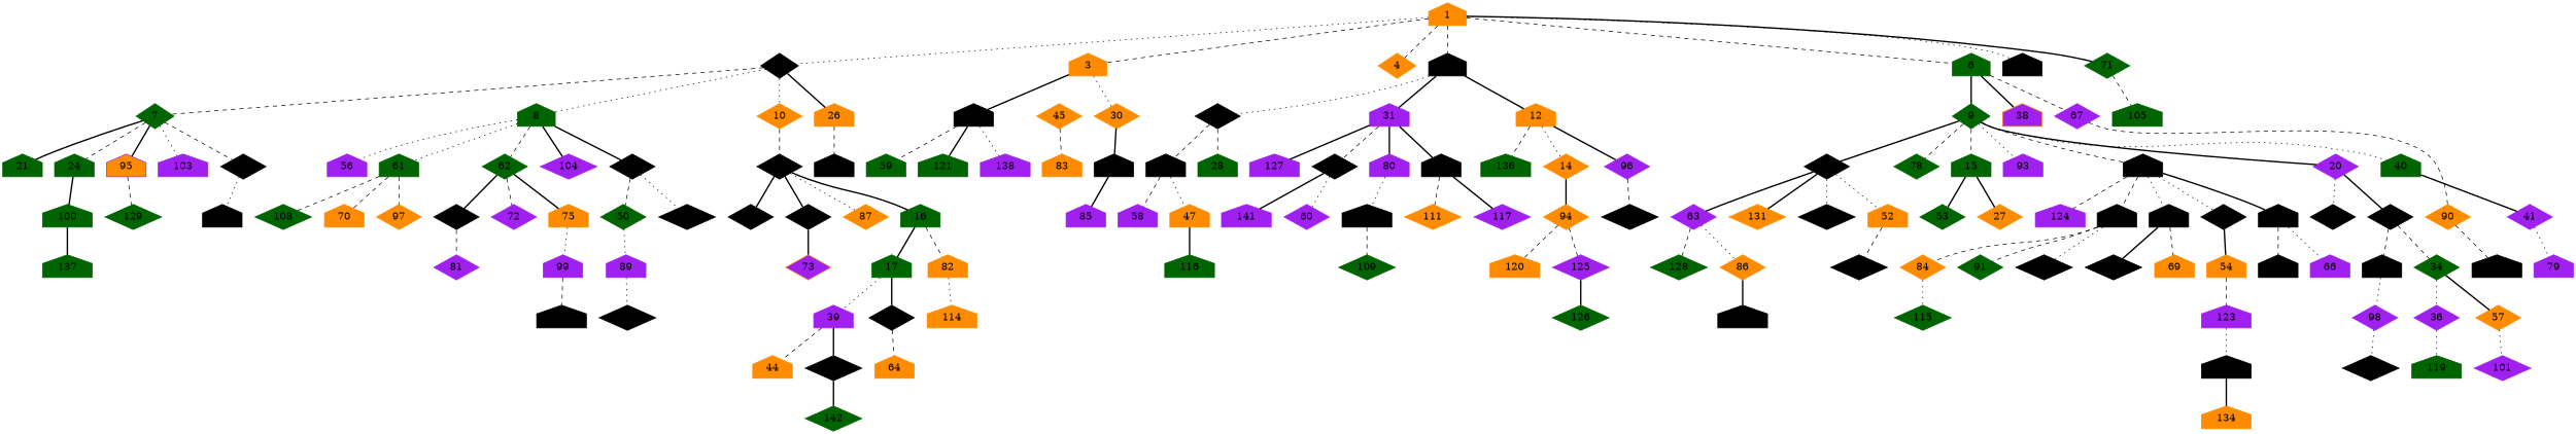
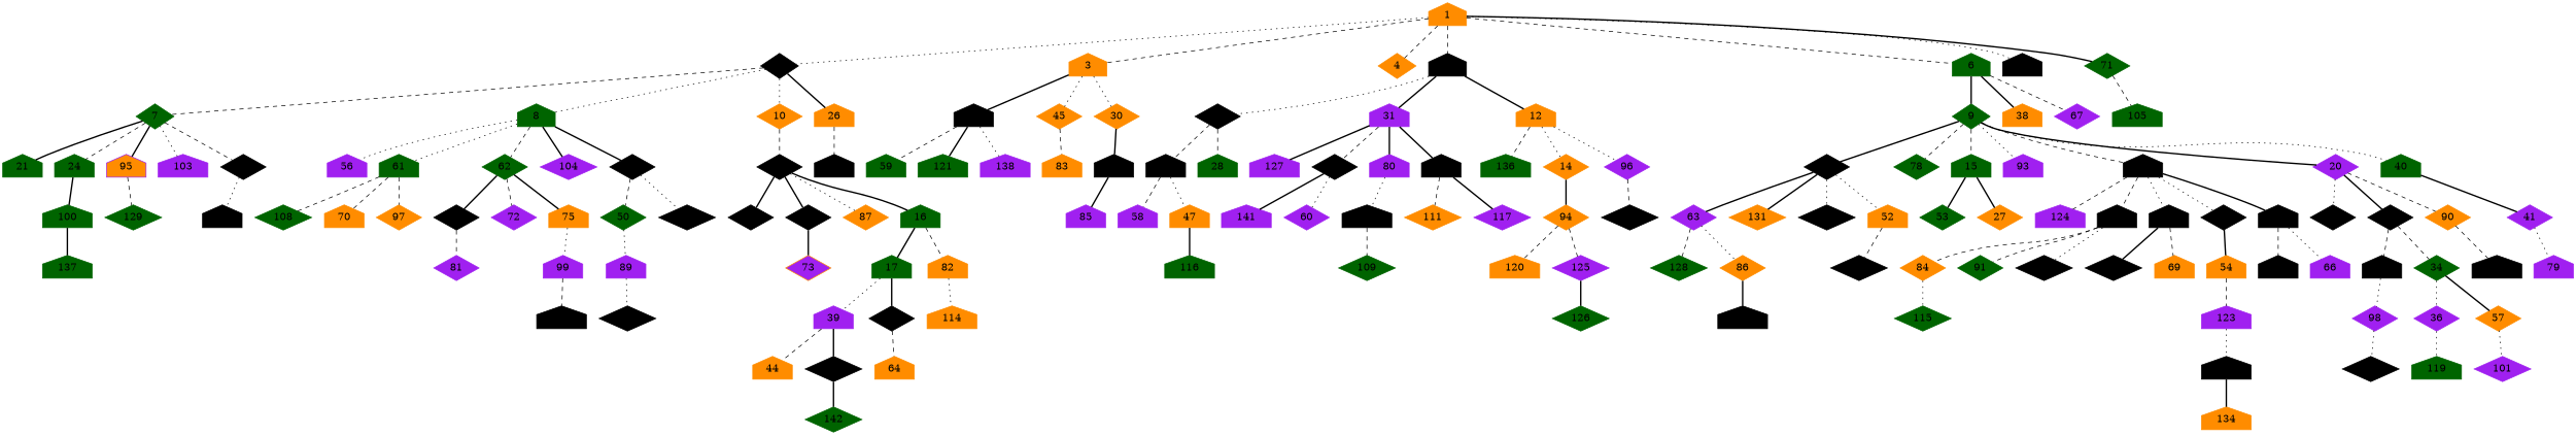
  graph {
    node [color=black shape=house style=filled]
    edge [style=dashed]
    1 [color=darkorange]
    2 [shape=diamond]
    3 [color=darkorange]
    4 [color=darkorange shape=diamond]
    5
    6 [color=darkgreen]
    43
    71 [color=darkgreen shape=diamond]
    7 [color=darkgreen shape=diamond]
    8 [color=darkgreen]
    10 [color=darkorange shape=diamond]
    26 [color=darkorange]
    30 [color=darkorange shape=diamond]
    33
    45 [color=darkorange shape=diamond]
    12 [color=darkorange]
    23 [shape=diamond]
    31 [color=purple]
    9 [color=darkgreen shape=diamond]
-   38 [color=darkorange fillcolor=purple]
+   38 [color=darkorange]
    67 [color=purple shape=diamond]
    105 [color=darkgreen]
    13 [shape=diamond]
    21 [color=darkgreen]
    24 [color=darkgreen]
    95 [color=purple fillcolor=darkorange]
    103 [color=purple]
    19 [shape=diamond]
    56 [color=purple]
    61 [color=darkgreen]
    62 [color=darkgreen shape=diamond]
    104 [color=purple shape=diamond]
    11 [shape=diamond]
    29
    65
    59 [color=darkgreen]
    121 [color=darkgreen]
    138 [color=purple]
    83 [color=darkorange]
    14 [color=darkorange shape=diamond]
    96 [color=purple shape=diamond]
    136 [color=darkgreen]
    28 [color=darkgreen]
    32
    35 [shape=diamond]
    80 [color=purple]
    92
    127 [color=purple]
    15 [color=darkgreen]
    18
    20 [color=purple shape=diamond]
    40 [color=darkgreen]
    49 [shape=diamond]
    78 [color=darkgreen shape=diamond]
    93 [color=purple]
    88
    100 [color=darkgreen]
    129 [color=darkgreen shape=diamond]
    50 [color=darkgreen shape=diamond]
    139 [shape=diamond]
    70 [color=darkorange]
    97 [color=darkorange shape=diamond]
    108 [color=darkgreen shape=diamond]
    72 [color=purple shape=diamond]
    75 [color=darkorange]
    76 [shape=diamond]
    27 [color=darkorange shape=diamond]
    53 [color=darkgreen shape=diamond]
    46
    48
    51 [shape=diamond]
    55
    124 [color=purple]
    22 [shape=diamond]
    37 [shape=diamond]
    90 [color=darkorange shape=diamond]
    41 [color=purple shape=diamond]
    52 [color=darkorange]
    63 [color=purple shape=diamond]
    131 [color=darkorange shape=diamond]
    135 [shape=diamond]
    16 [color=darkgreen]
    25 [shape=diamond]
    68 [shape=diamond]
    87 [color=darkorange shape=diamond]
    17 [color=darkgreen]
    82 [color=darkorange]
    73 [color=darkorange fillcolor=purple shape=diamond]
    94 [color=darkorange shape=diamond]
    106 [shape=diamond]
    120 [color=darkorange]
    125 [color=purple shape=diamond]
    39 [color=purple]
    42 [shape=diamond]
    114 [color=darkorange]
    44 [color=darkorange]
    122 [shape=diamond]
    64 [color=darkorange]
    84 [color=darkorange shape=diamond]
    91 [color=darkgreen shape=diamond]
    113 [shape=diamond]
    69 [color=darkorange]
    112 [shape=diamond]
    54 [color=darkorange]
    66 [color=purple]
    74
    89 [color=purple]
    34 [color=darkgreen shape=diamond]
    77
    107
    36 [color=purple shape=diamond]
    57 [color=darkorange shape=diamond]
    98 [color=purple shape=diamond]
    47 [color=darkorange]
    58 [color=purple]
    137 [color=darkgreen]
    85 [color=purple]
    60 [color=purple shape=diamond]
    141 [color=purple]
    102
    111 [color=darkorange shape=diamond]
    117 [color=purple shape=diamond]
    116 [color=darkgreen]
    119 [color=darkgreen]
    101 [color=purple shape=diamond]
    142 [color=darkgreen shape=diamond]
    79 [color=purple]
    115 [color=darkgreen shape=diamond]
    133 [shape=diamond]
    86 [color=darkorange shape=diamond]
    128 [color=darkgreen shape=diamond]
    130 [shape=diamond]
    123 [color=purple]
    132
    99 [color=purple]
    81 [color=purple shape=diamond]
    118
    140
    110 [shape=diamond]
    109 [color=darkgreen shape=diamond]
    126 [color=darkgreen shape=diamond]
    134 [color=darkorange]
    1 -- 2 [style=dotted]
    1 -- 3
    1 -- 4
    1 -- 5
    1 -- 6
    1 -- 43 [style=dotted]
    1 -- 71 [style=bold]
    2 -- 7
    2 -- 8 [style=dotted]
    2 -- 10 [style=dotted]
    2 -- 26 [style=bold]
    3 -- 30 [style=dotted]
    3 -- 33 [style=bold]
+   3 -- 45 [style=dotted]
    5 -- 12 [style=bold]
    5 -- 23 [style=dotted]
    5 -- 31 [style=bold]
    6 -- 9 [style=bold]
    6 -- 38 [style=bold]
    6 -- 67
    71 -- 105
    7 -- 13
    7 -- 21 [style=bold]
    7 -- 24
    7 -- 95 [style=bold]
    7 -- 103 [style=dotted]
    8 -- 19 [style=bold]
    8 -- 56 [style=dotted]
    8 -- 61 [style=dotted]
    8 -- 62
    8 -- 104 [style=bold]
    10 -- 11
    26 -- 29
    30 -- 65 [style=bold]
    33 -- 59
    33 -- 121 [style=bold]
    33 -- 138 [style=dotted]
    45 -- 83
    12 -- 14 [style=dotted]
-   12 -- 96 [style=bold]
+   12 -- 96 [style=dotted]
    12 -- 136
    23 -- 28
    23 -- 32
    31 -- 35
    31 -- 80 [style=bold]
    31 -- 92 [style=bold]
    31 -- 127 [style=bold]
    9 -- 15
    9 -- 18
    9 -- 20 [style=bold]
    9 -- 40 [style=dotted]
    9 -- 49 [style=bold]
    9 -- 78
    9 -- 93 [style=dotted]
    13 -- 88 [style=dotted]
    24 -- 100 [style=bold]
    95 -- 129
    19 -- 50
    19 -- 139 [style=dotted]
    61 -- 70
    61 -- 97
    61 -- 108
    62 -- 72
    62 -- 75 [style=bold]
    62 -- 76 [style=bold]
    11 -- 16 [style=bold]
    11 -- 25 [style=bold]
    11 -- 68 [style=bold]
    11 -- 87 [style=dotted]
    65 -- 85 [style=bold]
    14 -- 94 [style=bold]
    96 -- 106
    32 -- 47 [style=dotted]
    32 -- 58
    35 -- 60 [style=dotted]
    35 -- 141 [style=bold]
    80 -- 102 [style=dotted]
    92 -- 111
    92 -- 117 [style=bold]
    15 -- 27 [style=bold]
    15 -- 53 [style=bold]
    18 -- 46
    18 -- 48 [style=dotted]
    18 -- 51 [style=dotted]
    18 -- 55 [style=bold]
    18 -- 124
    20 -- 22 [style=bold]
    20 -- 37 [style=dotted]
-   67 -- 90
+   20 -- 90
    40 -- 41 [style=bold]
    49 -- 52 [style=dotted]
    49 -- 63 [style=bold]
    49 -- 131 [style=bold]
    49 -- 135 [style=dotted]
    100 -- 137 [style=bold]
    50 -- 89 [style=dotted]
    75 -- 99 [style=dotted]
    76 -- 81
    46 -- 84
    46 -- 91
    46 -- 113 [style=dotted]
    48 -- 69
    48 -- 112 [style=bold]
    51 -- 54 [style=bold]
    55 -- 66 [style=dotted]
    55 -- 74
    22 -- 34
    22 -- 77
    90 -- 107
    41 -- 79 [style=dotted]
    52 -- 133
    63 -- 86 [style=dotted]
    63 -- 128
    16 -- 17 [style=bold]
    16 -- 82
    68 -- 73 [style=bold]
    17 -- 39 [style=dotted]
    17 -- 42 [style=bold]
    82 -- 114 [style=dotted]
    94 -- 120
    94 -- 125
    125 -- 126 [style=bold]
    39 -- 44
    39 -- 122 [style=bold]
    42 -- 64
    122 -- 142 [style=bold]
    84 -- 115 [style=dotted]
    54 -- 123
    89 -- 130 [style=dotted]
    34 -- 36 [style=dotted]
    34 -- 57 [style=bold]
    77 -- 98 [style=dotted]
    36 -- 119 [style=dotted]
    57 -- 101 [style=dotted]
    98 -- 110 [style=dotted]
    47 -- 116 [style=bold]
    102 -- 109
    86 -- 118 [style=bold]
    123 -- 132 [style=dotted]
    132 -- 134 [style=bold]
    99 -- 140
  }
